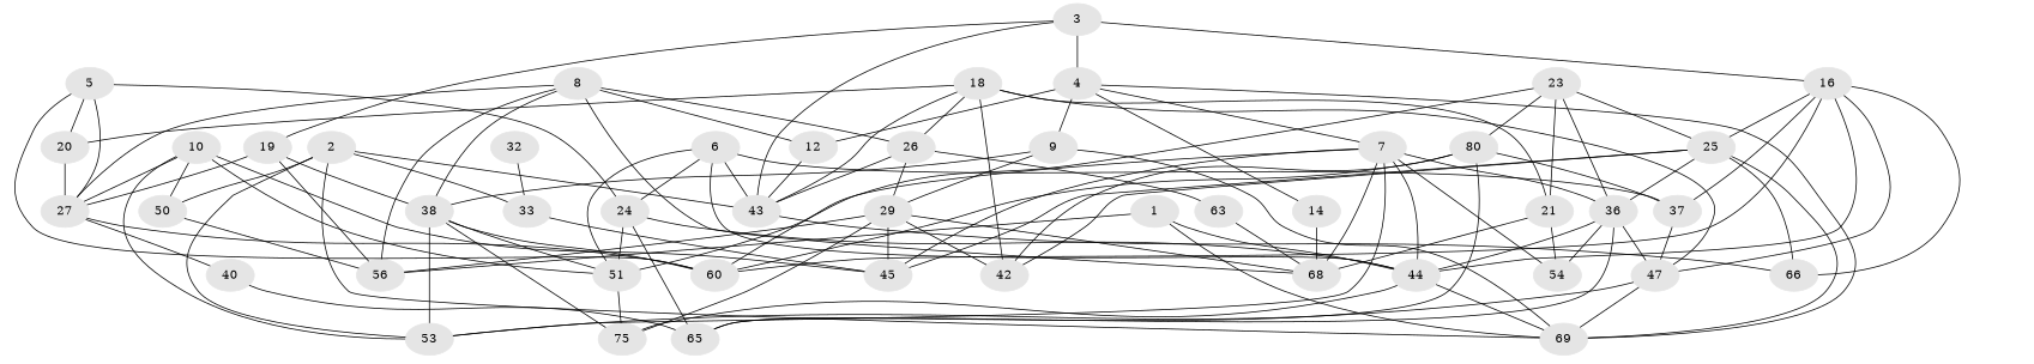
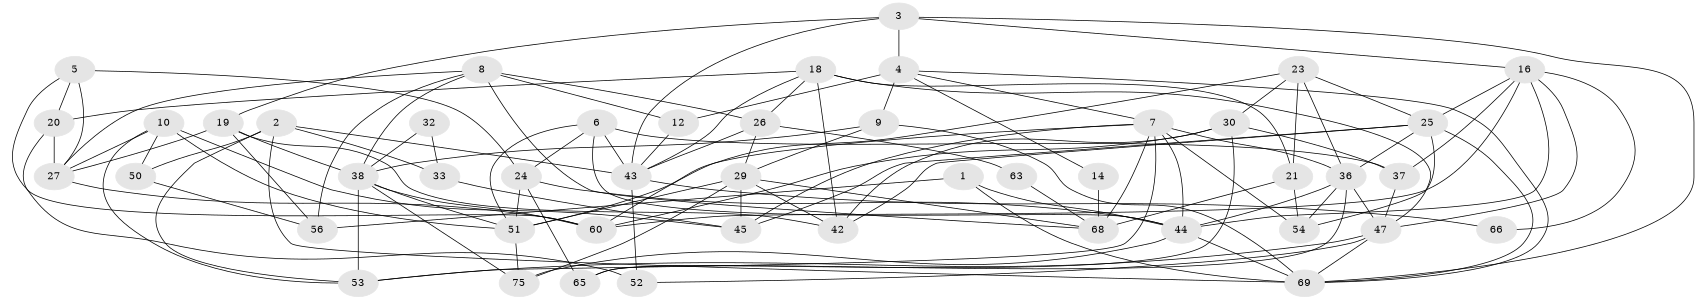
  graph {
    fontname="DejaVu Serif"
    node [color=gray90 fontname="DejaVu Serif" style=filled]
    edge [fontname="DejaVu Serif"]
    1 [super="+28"]
    44 [super="+62"]
    56 [super="+57"]
    69 [super="+77"]
    75
    2 [super="+64"]
    33 [super="+74"]
    43 [super="+70"]
    50
    53 [super="+58"]
    27 [super="+34"]
    60 [super="+61"]
-   40
    45 [super="+73"]
    66
+   52
    3 [super="+15"]
    4 [super="+23"]
    16 [super="+41"]
    19 [super="+31"]
    7 [super="+49"]
    9 [super="+17"]
    12
    14 [super="+22"]
    37
    25 [super="+39"]
    47 [super="+76"]
    38 [super="+71"]
    42 [super="+59"]
    51
    36 [super="+80"]
    54
    68 [super="+72"]
    29 [super="+55"]
    5
    20
    24 [super="+35"]
    65
    6 [super="+48"]
    8 [super="+11"]
    26 [super="+46"]
    63
    10
    n44 [label=23 super="+78"]
    21
-   30 [super="+67" label=80]
+   30 [super="+67"]
    18 [super="+79"]
    32
    1 -- 44
    1 -- 56
    1 -- 69
    44 -- 69
    44 -- 75
    2 -- 69
    2 -- 33
    2 -- 43
    2 -- 50
    2 -- 53
    33 -- 45
    43 -- 66
+   43 -- 52
    50 -- 56
    27 -- 60
-   27 -- 40
-   40 -- 65
+   3 -- 69
    3 -- 43
    3 -- 4
    3 -- 16
    3 -- 19
    4 -- 69
    4 -- 7
    4 -- 9 [weight=2]
    4 -- 12
    4 -- 14
    16 -- 44
    16 -- 60
    16 -- 66
    16 -- 37
    16 -- 25
    16 -- 47
    19 -- 56
    19 -- 27
    19 -- 38
+   19 -- 42
    7 -- 44
    7 -- 53
    7 -- 45
    7 -- 51
    7 -- 36
    7 -- 54
    7 -- 68
    9 -- 69
    9 -- 38
    9 -- 29
    12 -- 43
    14 -- 68 [weight=2]
    37 -- 47
    25 -- 69
    25 -- 45
-   25 -- 66 [weight=2]
+   25 -- 54 [weight=2]
    25 -- 42
    25 -- 36
    47 -- 69
    47 -- 53
+   47 -- 52
    38 -- 75
    38 -- 53
    38 -- 60
    38 -- 51
    51 -- 75
    36 -- 44
    36 -- 47
    36 -- 54
    36 -- 65
-   29 -- 56
+   29 -- 51
    29 -- 75
    29 -- 45
    29 -- 42
    29 -- 68
    5 -- 27
    5 -- 60
    5 -- 20
    5 -- 24
    20 -- 27
+   20 -- 52
    24 -- 44
    24 -- 51
    24 -- 65
    6 -- 44
    6 -- 43
    6 -- 37
    6 -- 51
    6 -- 24
    8 -- 56
    8 -- 27
    8 -- 12
    8 -- 38
    8 -- 68
    8 -- 26
    26 -- 43
    26 -- 29
    26 -- 63
    63 -- 68
    10 -- 50
    10 -- 53
    10 -- 27
    10 -- 45
    10 -- 51
    n44 -- 60
    n44 -- 25
    n44 -- 36
    n44 -- 21
    n44 -- 30
    21 -- 54
    21 -- 68
    30 -- 60
    30 -- 37
    30 -- 42
    30 -- 65
    18 -- 43
    18 -- 47
    18 -- 42
    18 -- 20
    18 -- 26
    18 -- 21
    32 -- 33
+   32 -- 38
  }
